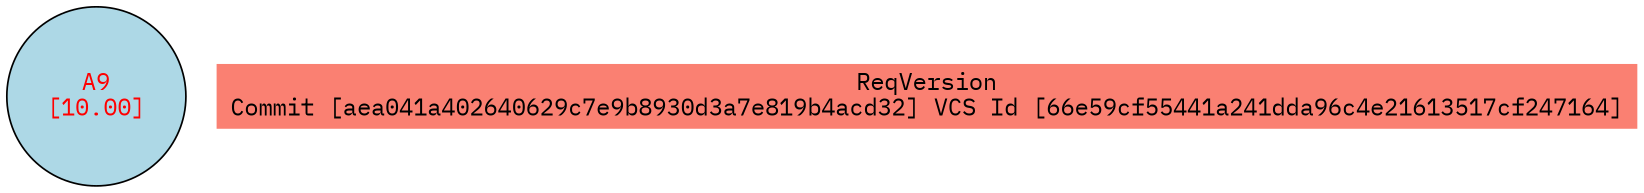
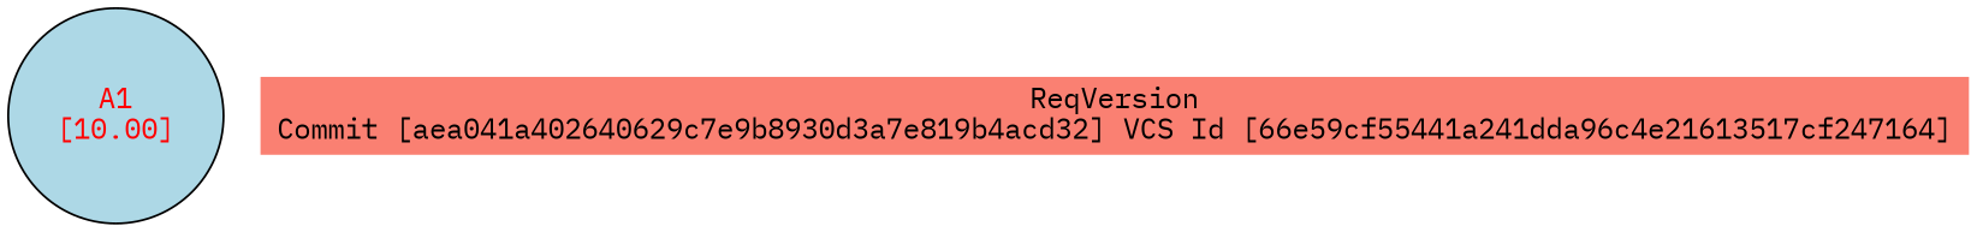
  digraph {
    mclimit=10.0
    nslimit=10.0
    rankdir=BT
    ranksep=1
    fontname="IBM Plex Mono"
    node [style=filled fontname="IBM Plex Mono"]
-   n1 [fontcolor=red label="A9\n[10.00]" fillcolor=lightblue shape=circle]
+   n1 [fontcolor=red label="A1\n[10.00]" fillcolor=lightblue shape=circle]
    n2 [label="ReqVersion\nCommit [aea041a402640629c7e9b8930d3a7e819b4acd32] VCS Id [66e59cf55441a241dda96c4e21613517cf247164]" shape=plaintext fillcolor=salmon]
  }
